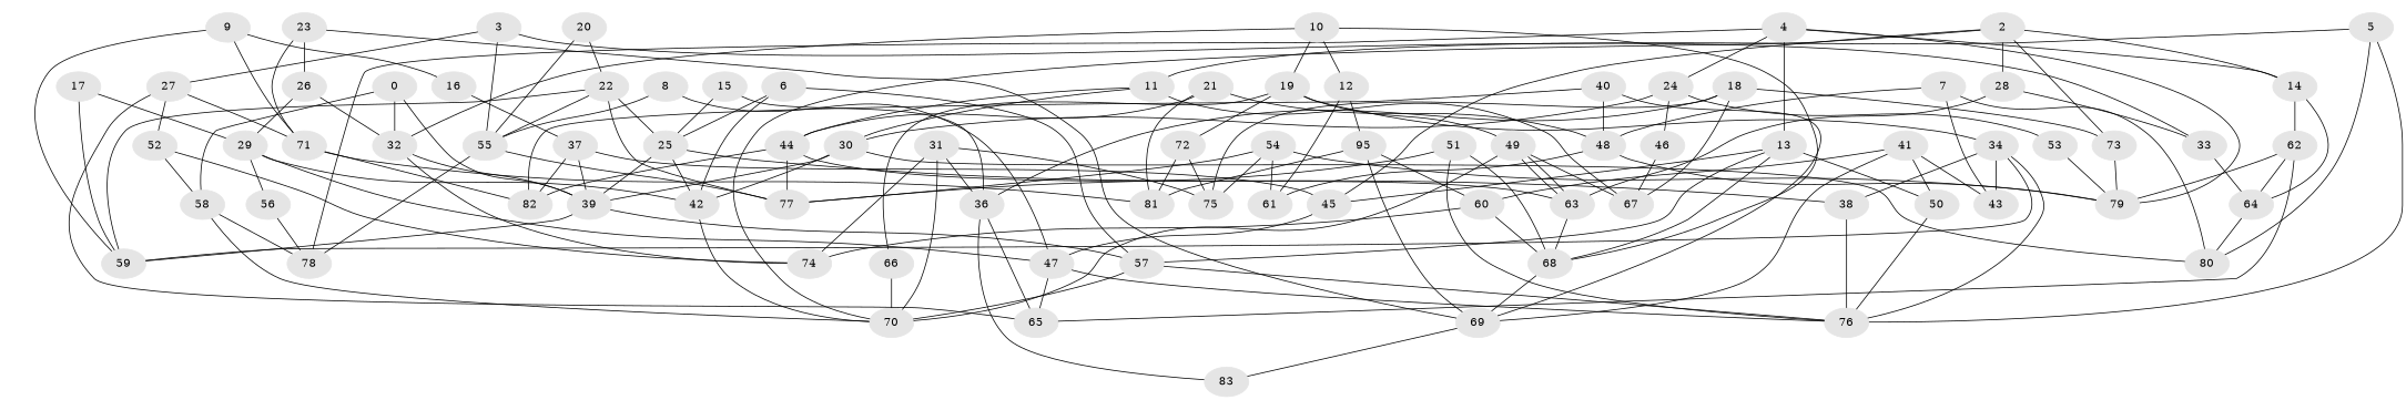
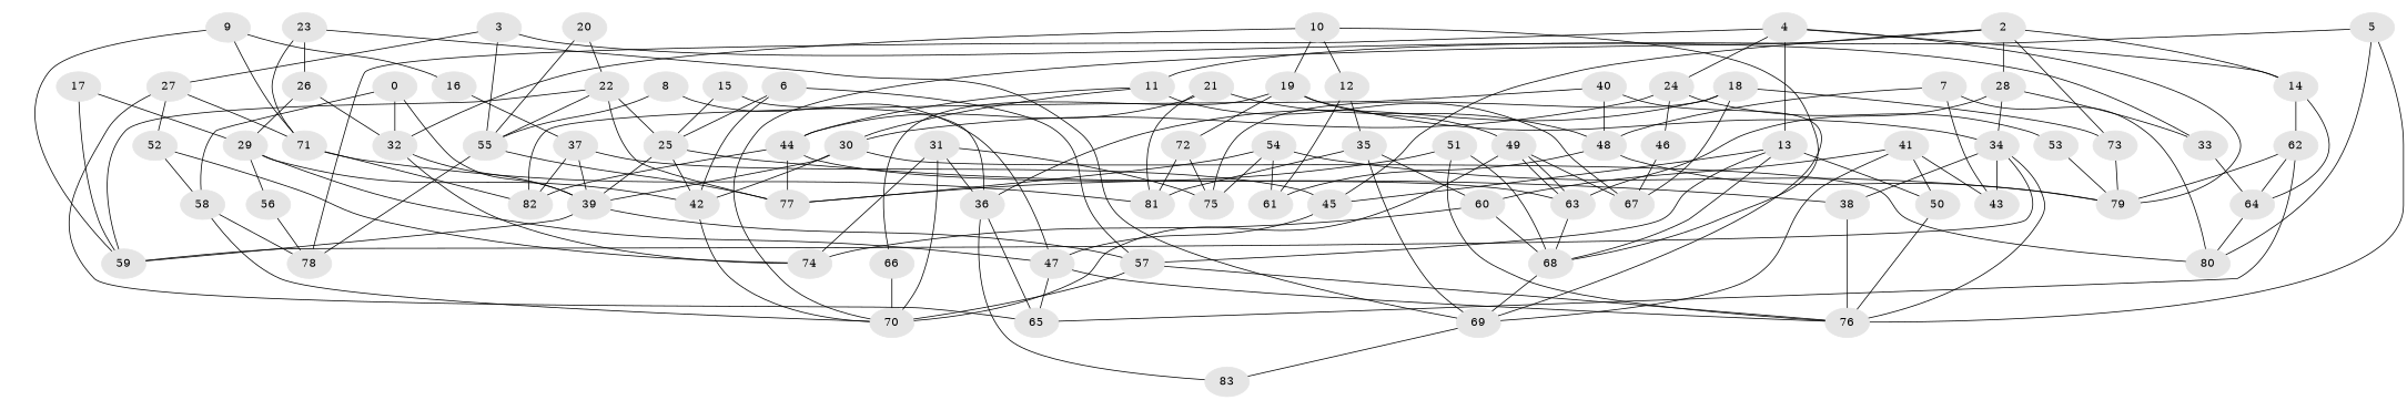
  graph {
    node [color=gray90 style=filled]
    n1 [label=0]
    32
    39
    58
    74
    57
    59
    70
    78
    2
    14
    28
    45
    73
    62
    64
    33
    34
    63
    47
    79
    3
    27
    55
    71
    52
    65
    77
    4
    13
    24
    68
    50
    30
    46
    53
    5
    11
    76
    80
    44
    67
    6
    25
    42
    38
    7
    43
    48
    61
    8
    9
    16
    37
    81
    82
    10
    12
    19
-   35 [label=95]
+   35
    49
    66
    72
    69
    60
    15
    36
    83
    17
    29
    56
    18
    75
    20
    22
    21
    23
    26
    31
    40
    41
    51
    54
    n1 -- 32
    n1 -- 39
    n1 -- 58
    32 -- 39
    32 -- 74
    39 -- 57
    39 -- 59
    58 -- 70
    58 -- 78
    57 -- 70
    57 -- 76
    2 -- 70
    2 -- 14
    2 -- 28
    2 -- 45
    2 -- 73
    14 -- 62
    14 -- 64
    28 -- 33
+   28 -- 34
    28 -- 63
    45 -- 47
    73 -- 79
    62 -- 64
    62 -- 79
    62 -- 65
    64 -- 80
    33 -- 64
    34 -- 59
    34 -- 76
    34 -- 38
    34 -- 43
    63 -- 68
    47 -- 65
    47 -- 76
    3 -- 33
    3 -- 27
    3 -- 55
    27 -- 71
    27 -- 52
    27 -- 65
    55 -- 78
    55 -- 77
    71 -- 81
    71 -- 82
    52 -- 58
    52 -- 74
    4 -- 78
    4 -- 14
    4 -- 79
    4 -- 13
    4 -- 24
    13 -- 57
    13 -- 45
    13 -- 68
    13 -- 50
    24 -- 30
    24 -- 46
    24 -- 53
    68 -- 69
    50 -- 76
    30 -- 39
    30 -- 80
    30 -- 42
    46 -- 67
    53 -- 79
    5 -- 11
    5 -- 76
    5 -- 80
    11 -- 30
    11 -- 44
    11 -- 67
    44 -- 63
    44 -- 77
    44 -- 82
    6 -- 57
    6 -- 25
    6 -- 42
    25 -- 39
    25 -- 42
    25 -- 38
    42 -- 70
    38 -- 76
    7 -- 80
    7 -- 43
    7 -- 48
    48 -- 79
    48 -- 61
    8 -- 47
    8 -- 55
    9 -- 59
    9 -- 71
    9 -- 16
    16 -- 37
    37 -- 39
    37 -- 45
    37 -- 82
    10 -- 32
    10 -- 68
    10 -- 12
    10 -- 19
    12 -- 61
    12 -- 35
    19 -- 34
    19 -- 49
    19 -- 66
    19 -- 72
    35 -- 81
    35 -- 69
    35 -- 60
    49 -- 70
    49 -- 63
    49 -- 63
    49 -- 67
    66 -- 70
    72 -- 81
    72 -- 75
    69 -- 83
    60 -- 74
    60 -- 68
    15 -- 25
    15 -- 36
    36 -- 65
    36 -- 83
    17 -- 59
    17 -- 29
    29 -- 47
    29 -- 42
    29 -- 56
    56 -- 78
    18 -- 73
    18 -- 67
    18 -- 36
    18 -- 75
    20 -- 55
    20 -- 22
    22 -- 59
    22 -- 55
    22 -- 77
    22 -- 25
    21 -- 44
    21 -- 48
    21 -- 81
    23 -- 71
    23 -- 69
    23 -- 26
    26 -- 32
    26 -- 29
    31 -- 74
    31 -- 70
    31 -- 36
    31 -- 75
    40 -- 48
    40 -- 82
    40 -- 69
    41 -- 50
    41 -- 43
    41 -- 69
    41 -- 60
    51 -- 77
    51 -- 68
    51 -- 76
    54 -- 79
    54 -- 77
    54 -- 61
    54 -- 75
  }
